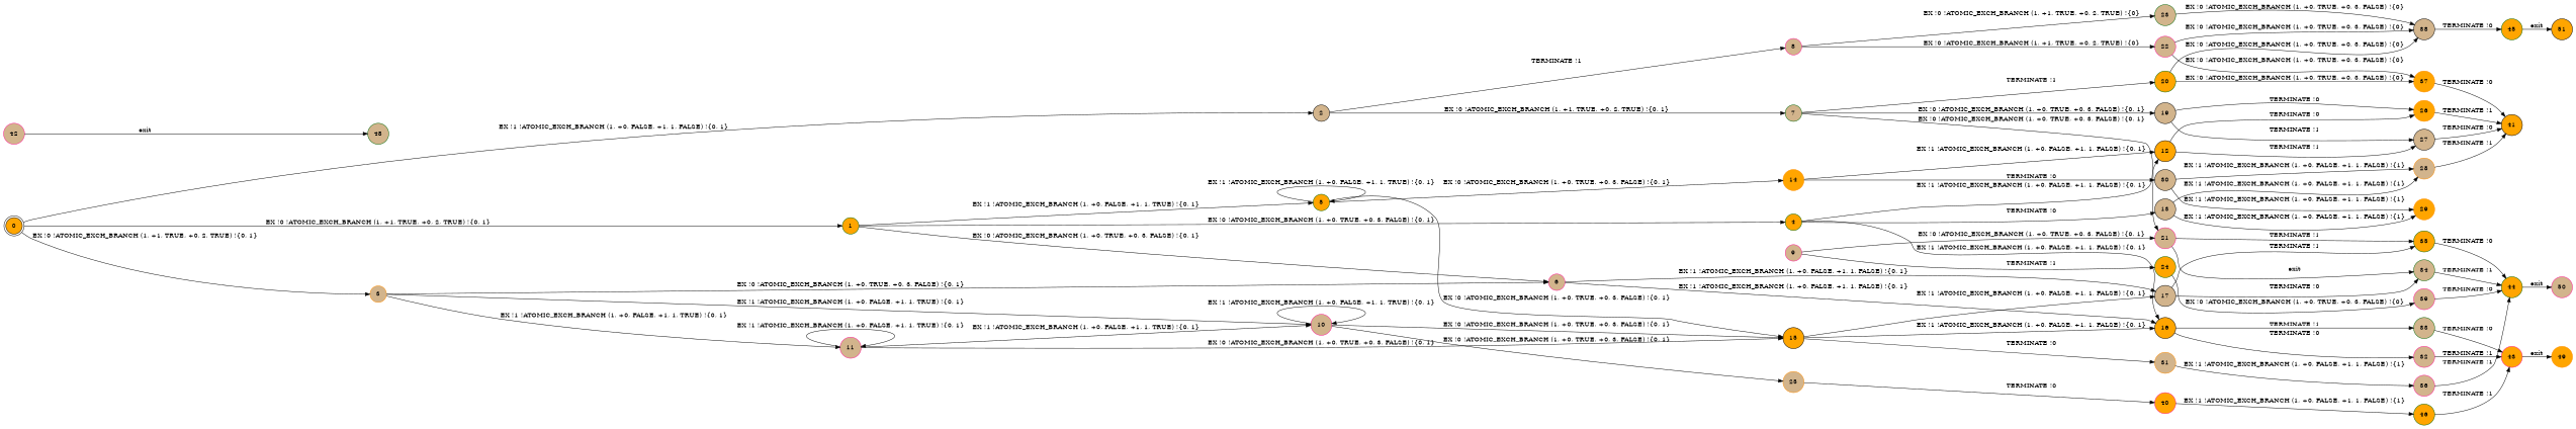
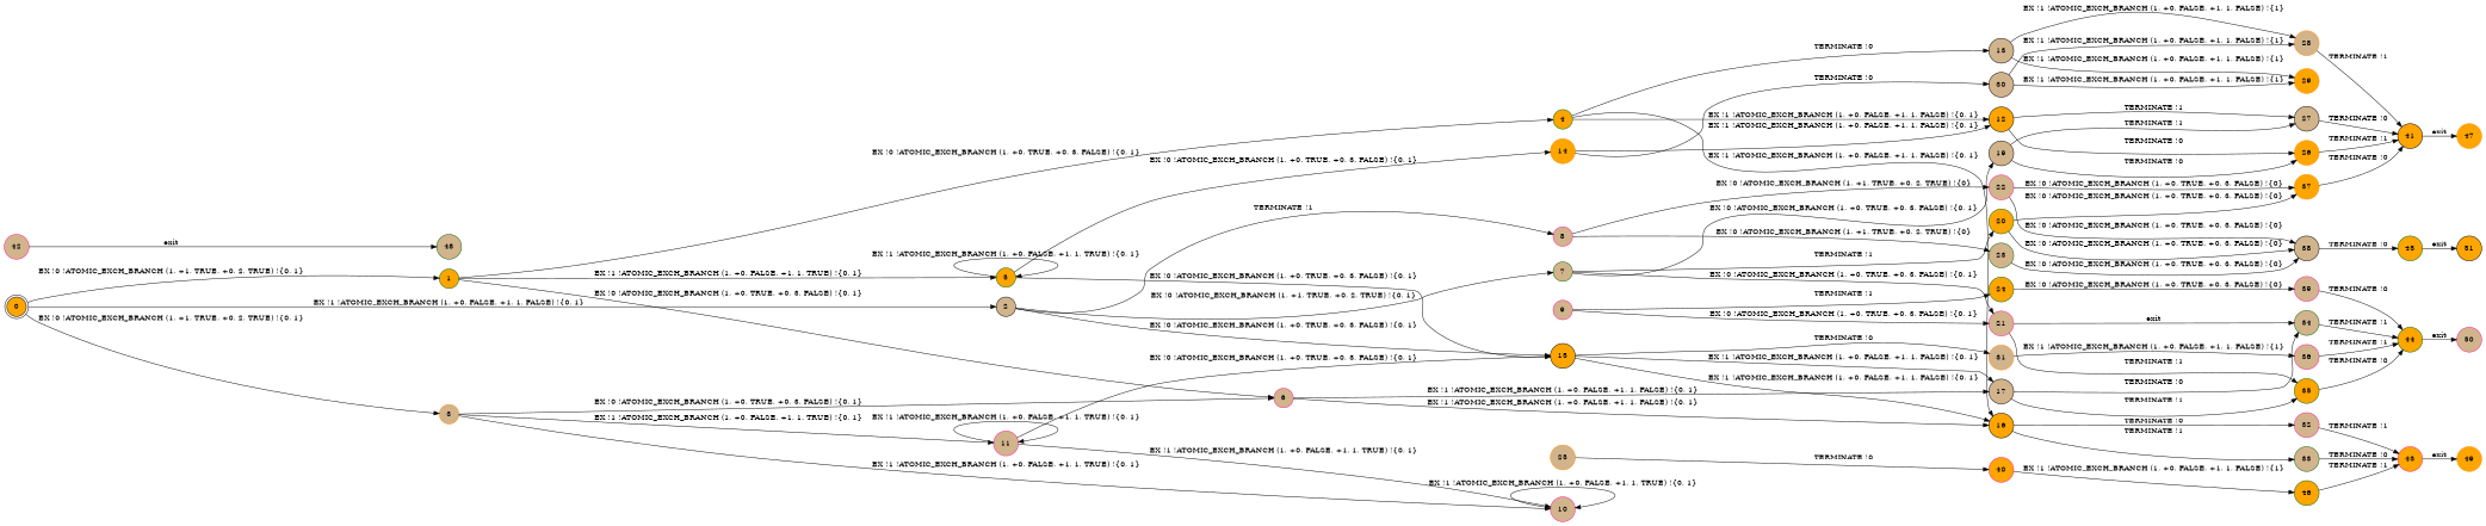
  digraph {
    rankdir=LR
    node [color=darkgreen fillcolor=tan shape=circle style=filled]
    0 [color=black fillcolor=orange peripheries=2]
    1 [fillcolor=orange]
    2 [color=black]
    3 [color=darkorange]
    4 [fillcolor=orange]
    5 [fillcolor=orange]
    6 [color=deeppink]
    7
    8 [color=deeppink]
    10 [color=deeppink]
    11 [color=deeppink]
    12 [color=black fillcolor=orange]
    13 [color=black]
    16 [color=black fillcolor=orange]
    14 [color=darkorange fillcolor=orange]
    15 [color=black fillcolor=orange]
    17 [color=black]
    19 [color=black]
    20 [fillcolor=orange]
    21 [color=deeppink]
    22 [color=deeppink]
    23
    9 [color=deeppink]
    24 [fillcolor=orange]
    25 [color=darkorange]
    26 [color=darkorange fillcolor=orange]
    27 [color=black]
    28 [color=darkorange]
    29 [color=darkorange fillcolor=orange]
    30 [color=black]
    31 [color=darkorange]
    32 [color=deeppink]
    33
    34
    35 [fillcolor=orange]
    37 [color=darkorange fillcolor=orange]
    38 [color=black]
    39 [color=deeppink]
    40 [color=deeppink fillcolor=orange]
    41 [color=black fillcolor=orange]
    36 [color=deeppink]
    43 [color=deeppink fillcolor=orange]
    44 [fillcolor=orange]
    45 [fillcolor=orange]
    46 [fillcolor=orange]
+   47 [color=darkorange fillcolor=orange]
    48
    42 [color=deeppink]
    49 [color=darkorange fillcolor=orange]
    50 [color=deeppink]
    51 [color=black fillcolor=orange]
    0 -> 1 [label="EX !0 !ATOMIC_EXCH_BRANCH (1, +1, TRUE, +0, 2, TRUE) !{0, 1}"]
    0 -> 2 [label="EX !1 !ATOMIC_EXCH_BRANCH (1, +0, FALSE, +1, 1, FALSE) !{0, 1}"]
    0 -> 3 [label="EX !0 !ATOMIC_EXCH_BRANCH (1, +1, TRUE, +0, 2, TRUE) !{0, 1}"]
    1 -> 4 [label="EX !0 !ATOMIC_EXCH_BRANCH (1, +0, TRUE, +0, 3, FALSE) !{0, 1}"]
    1 -> 5 [label="EX !1 !ATOMIC_EXCH_BRANCH (1, +0, FALSE, +1, 1, TRUE) !{0, 1}"]
    1 -> 6 [label="EX !0 !ATOMIC_EXCH_BRANCH (1, +0, TRUE, +0, 3, FALSE) !{0, 1}"]
    2 -> 7 [label="EX !0 !ATOMIC_EXCH_BRANCH (1, +1, TRUE, +0, 2, TRUE) !{0, 1}"]
    2 -> 8 [label="TERMINATE !1"]
    3 -> 6 [label="EX !0 !ATOMIC_EXCH_BRANCH (1, +0, TRUE, +0, 3, FALSE) !{0, 1}"]
    3 -> 10 [label="EX !1 !ATOMIC_EXCH_BRANCH (1, +0, FALSE, +1, 1, TRUE) !{0, 1}"]
    3 -> 11 [label="EX !1 !ATOMIC_EXCH_BRANCH (1, +0, FALSE, +1, 1, TRUE) !{0, 1}"]
    4 -> 12 [label="EX !1 !ATOMIC_EXCH_BRANCH (1, +0, FALSE, +1, 1, FALSE) !{0, 1}"]
    4 -> 13 [label="TERMINATE !0"]
    4 -> 16 [label="EX !1 !ATOMIC_EXCH_BRANCH (1, +0, FALSE, +1, 1, FALSE) !{0, 1}"]
    5 -> 5 [label="EX !1 !ATOMIC_EXCH_BRANCH (1, +0, FALSE, +1, 1, TRUE) !{0, 1}"]
    5 -> 14 [label="EX !0 !ATOMIC_EXCH_BRANCH (1, +0, TRUE, +0, 3, FALSE) !{0, 1}"]
    5 -> 15 [label="EX !0 !ATOMIC_EXCH_BRANCH (1, +0, TRUE, +0, 3, FALSE) !{0, 1}"]
    6 -> 16 [label="EX !1 !ATOMIC_EXCH_BRANCH (1, +0, FALSE, +1, 1, FALSE) !{0, 1}"]
    6 -> 17 [label="EX !1 !ATOMIC_EXCH_BRANCH (1, +0, FALSE, +1, 1, FALSE) !{0, 1}"]
    7 -> 19 [label="EX !0 !ATOMIC_EXCH_BRANCH (1, +0, TRUE, +0, 3, FALSE) !{0, 1}"]
    7 -> 20 [label="TERMINATE !1"]
    7 -> 21 [label="EX !0 !ATOMIC_EXCH_BRANCH (1, +0, TRUE, +0, 3, FALSE) !{0, 1}"]
    8 -> 22 [label="EX !0 !ATOMIC_EXCH_BRANCH (1, +1, TRUE, +0, 2, TRUE) !{0}"]
    8 -> 23 [label="EX !0 !ATOMIC_EXCH_BRANCH (1, +1, TRUE, +0, 2, TRUE) !{0}"]
    10 -> 10 [label="EX !1 !ATOMIC_EXCH_BRANCH (1, +0, FALSE, +1, 1, TRUE) !{0, 1}"]
-   10 -> 15 [label="EX !0 !ATOMIC_EXCH_BRANCH (1, +0, TRUE, +0, 3, FALSE) !{0, 1}"]
-   10 -> 25 [label="EX !0 !ATOMIC_EXCH_BRANCH (1, +0, TRUE, +0, 3, FALSE) !{0, 1}"]
+   2 -> 15 [label="EX !0 !ATOMIC_EXCH_BRANCH (1, +0, TRUE, +0, 3, FALSE) !{0, 1}"]
    11 -> 10 [label="EX !1 !ATOMIC_EXCH_BRANCH (1, +0, FALSE, +1, 1, TRUE) !{0, 1}"]
    11 -> 11 [label="EX !1 !ATOMIC_EXCH_BRANCH (1, +0, FALSE, +1, 1, TRUE) !{0, 1}"]
    11 -> 15 [label="EX !0 !ATOMIC_EXCH_BRANCH (1, +0, TRUE, +0, 3, FALSE) !{0, 1}"]
    12 -> 26 [label="TERMINATE !0"]
    12 -> 27 [label="TERMINATE !1"]
    13 -> 28 [label="EX !1 !ATOMIC_EXCH_BRANCH (1, +0, FALSE, +1, 1, FALSE) !{1}"]
    13 -> 29 [label="EX !1 !ATOMIC_EXCH_BRANCH (1, +0, FALSE, +1, 1, FALSE) !{1}"]
    16 -> 32 [label="TERMINATE !0"]
    16 -> 33 [label="TERMINATE !1"]
    14 -> 12 [label="EX !1 !ATOMIC_EXCH_BRANCH (1, +0, FALSE, +1, 1, FALSE) !{0, 1}"]
    14 -> 30 [label="TERMINATE !0"]
    15 -> 16 [label="EX !1 !ATOMIC_EXCH_BRANCH (1, +0, FALSE, +1, 1, FALSE) !{0, 1}"]
    15 -> 17 [label="EX !1 !ATOMIC_EXCH_BRANCH (1, +0, FALSE, +1, 1, FALSE) !{0, 1}"]
    15 -> 31 [label="TERMINATE !0"]
    17 -> 34 [label="TERMINATE !0"]
    17 -> 35 [label="TERMINATE !1"]
    19 -> 26 [label="TERMINATE !0"]
    19 -> 27 [label="TERMINATE !1"]
    20 -> 37 [label="EX !0 !ATOMIC_EXCH_BRANCH (1, +0, TRUE, +0, 3, FALSE) !{0}"]
    20 -> 38 [label="EX !0 !ATOMIC_EXCH_BRANCH (1, +0, TRUE, +0, 3, FALSE) !{0}"]
    21 -> 34 [label=exit]
    21 -> 35 [label="TERMINATE !1"]
    22 -> 37 [label="EX !0 !ATOMIC_EXCH_BRANCH (1, +0, TRUE, +0, 3, FALSE) !{0}"]
    22 -> 38 [label="EX !0 !ATOMIC_EXCH_BRANCH (1, +0, TRUE, +0, 3, FALSE) !{0}"]
    23 -> 38 [label="EX !0 !ATOMIC_EXCH_BRANCH (1, +0, TRUE, +0, 3, FALSE) !{0}"]
    9 -> 21 [label="EX !0 !ATOMIC_EXCH_BRANCH (1, +0, TRUE, +0, 3, FALSE) !{0, 1}"]
    9 -> 24 [label="TERMINATE !1"]
    24 -> 39 [label="EX !0 !ATOMIC_EXCH_BRANCH (1, +0, TRUE, +0, 3, FALSE) !{0}"]
    25 -> 40 [label="TERMINATE !0"]
    26 -> 41 [label="TERMINATE !1"]
    27 -> 41 [label="TERMINATE !0"]
    28 -> 41 [label="TERMINATE !1"]
    30 -> 28 [label="EX !1 !ATOMIC_EXCH_BRANCH (1, +0, FALSE, +1, 1, FALSE) !{1}"]
    30 -> 29 [label="EX !1 !ATOMIC_EXCH_BRANCH (1, +0, FALSE, +1, 1, FALSE) !{1}"]
    31 -> 36 [label="EX !1 !ATOMIC_EXCH_BRANCH (1, +0, FALSE, +1, 1, FALSE) !{1}"]
    32 -> 43 [label="TERMINATE !1"]
    33 -> 43 [label="TERMINATE !0"]
    34 -> 44 [label="TERMINATE !1"]
    35 -> 44 [label="TERMINATE !0"]
    37 -> 41 [label="TERMINATE !0"]
    38 -> 45 [label="TERMINATE !0"]
    39 -> 44 [label="TERMINATE !0"]
    40 -> 46 [label="EX !1 !ATOMIC_EXCH_BRANCH (1, +0, FALSE, +1, 1, FALSE) !{1}"]
+   41 -> 47 [label=exit]
    36 -> 44 [label="TERMINATE !1"]
    43 -> 49 [label=exit]
    44 -> 50 [label=exit]
    45 -> 51 [label=exit]
    46 -> 43 [label="TERMINATE !1"]
    42 -> 48 [label=exit]
  }
